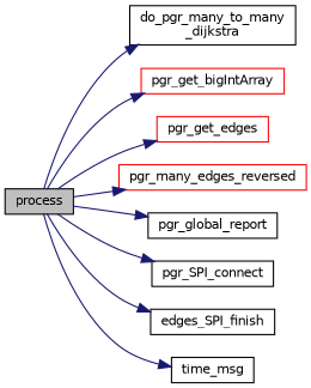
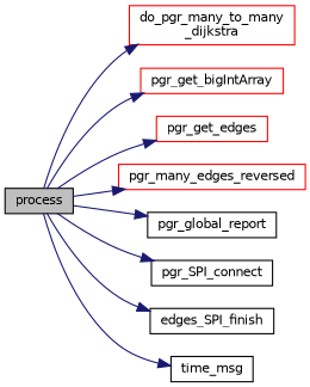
  digraph {
    rankdir=LR
    node [color=black fillcolor=white fontname=Helvetica fontsize=10 shape=record style=filled]
    edge [color=midnightblue fontname=Helvetica fontsize=10 labelfontname=Helvetica labelfontsize=10 style=solid]
    n1 [fillcolor=grey75 fontcolor=black height=0.2 label=process width=0.4]
-   n2 [height=0.2 label="do_pgr_many_to_many\l_dijkstra" width=0.4]
+   n2 [color=red height=0.2 label="do_pgr_many_to_many\l_dijkstra" width=0.4]
    n3 [color=red height=0.2 label=pgr_get_bigIntArray width=0.4]
    n4 [color=red height=0.2 label=pgr_get_edges width=0.4]
    n5 [color=red height=0.2 label=pgr_many_edges_reversed width=0.4]
    n6 [height=0.2 label=pgr_global_report width=0.4]
    n7 [height=0.2 label=pgr_SPI_connect width=0.4]
    n8 [height=0.2 label=edges_SPI_finish width=0.4]
    n9 [height=0.2 label=time_msg width=0.4]
    n1 -> n2
    n1 -> n3
    n1 -> n4
    n1 -> n5
    n1 -> n6
    n1 -> n7
    n1 -> n8
    n1 -> n9
  }
